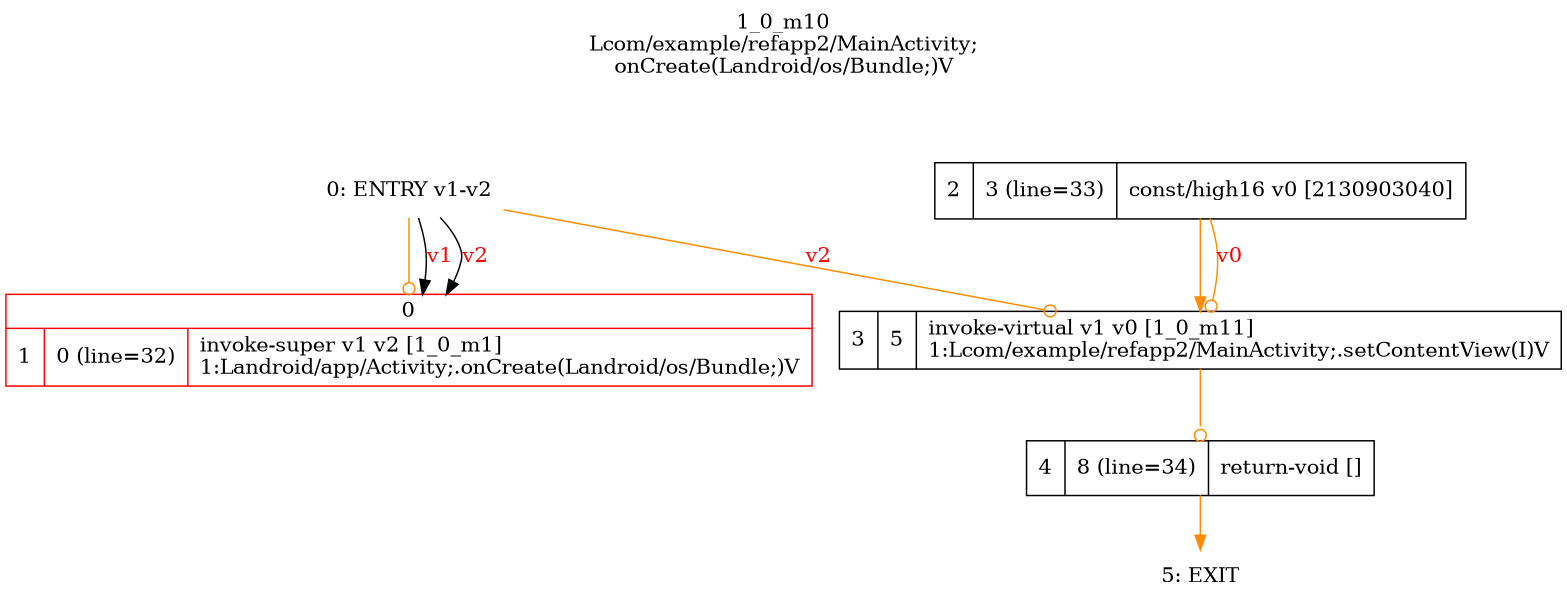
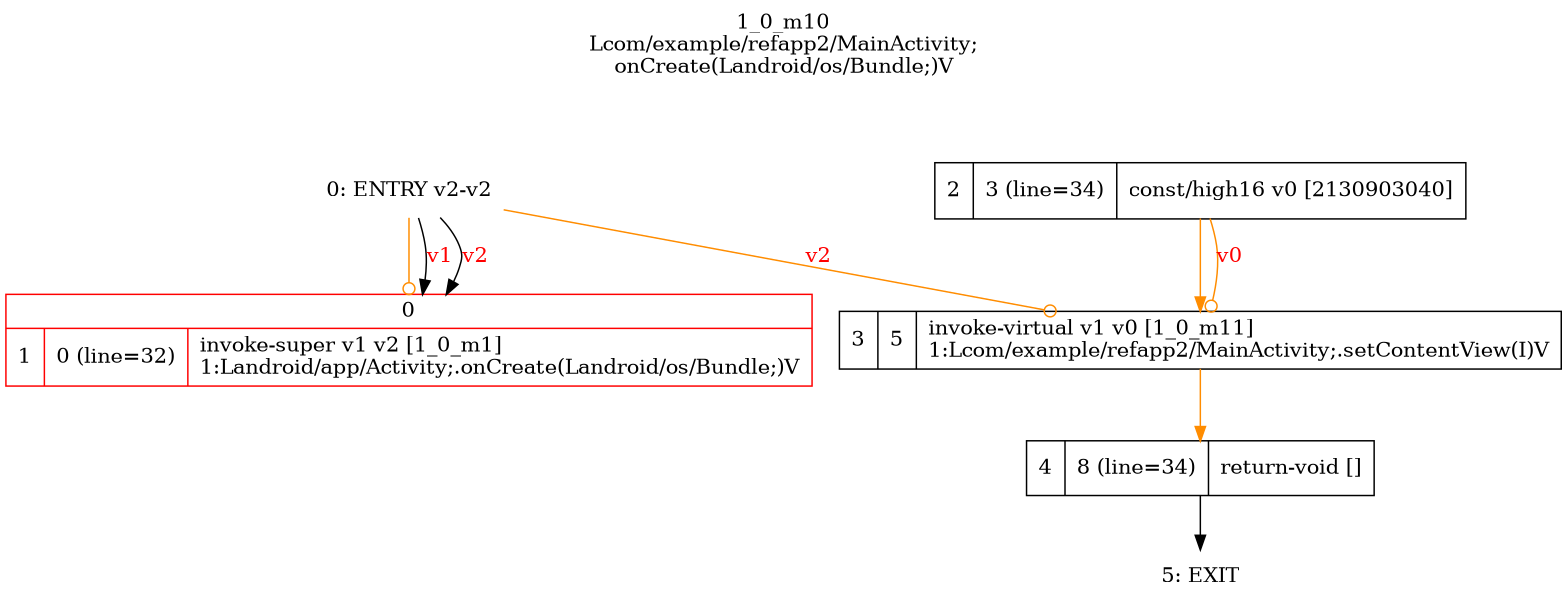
  digraph {
    label="1_0_m10\nLcom/example/refapp2/MainActivity;\nonCreate(Landroid/os/Bundle;)V"
    labelloc=t
    rankdir=UD
    node [shape=record]
    edge [arrowhead=normal color=darkorange fontcolor=blue]
-   n1 [label="0: ENTRY v1-v2" shape=plaintext]
+   n1 [label="0: ENTRY v2-v2" shape=plaintext]
    n2 [color=red label="{0|{1|0 (line=32)|invoke-super v1 v2 [1_0_m1]\l1:Landroid/app/Activity;.onCreate(Landroid/os/Bundle;)V\l}}"]
    n3 [label="3|5|invoke-virtual v1 v0 [1_0_m11]\l1:Lcom/example/refapp2/MainActivity;.setContentView(I)V\l"]
    n4 [label="4|8 (line=34)|return-void []\l"]
-   n5 [label="2|3 (line=33)|const/high16 v0 [2130903040]\l"]
+   n5 [label="2|3 (line=34)|const/high16 v0 [2130903040]\l"]
    n6 [label="5: EXIT" shape=plaintext]
    n1 -> n2 [arrowhead=odot weight=100]
    n1 -> n2 [color=black fontcolor=red label=v1]
    n1 -> n2 [color=black fontcolor=red label=v2]
    n1 -> n3 [arrowhead=odot fontcolor=red label=v2]
-   n3 -> n4 [arrowhead=odot weight=100]
-   n4 -> n6 [weight=100]
+   n3 -> n4 [weight=100]
+   n4 -> n6 [color=black weight=100]
    n5 -> n3 [weight=100]
    n5 -> n3 [arrowhead=odot fontcolor=red label=v0]
  }
